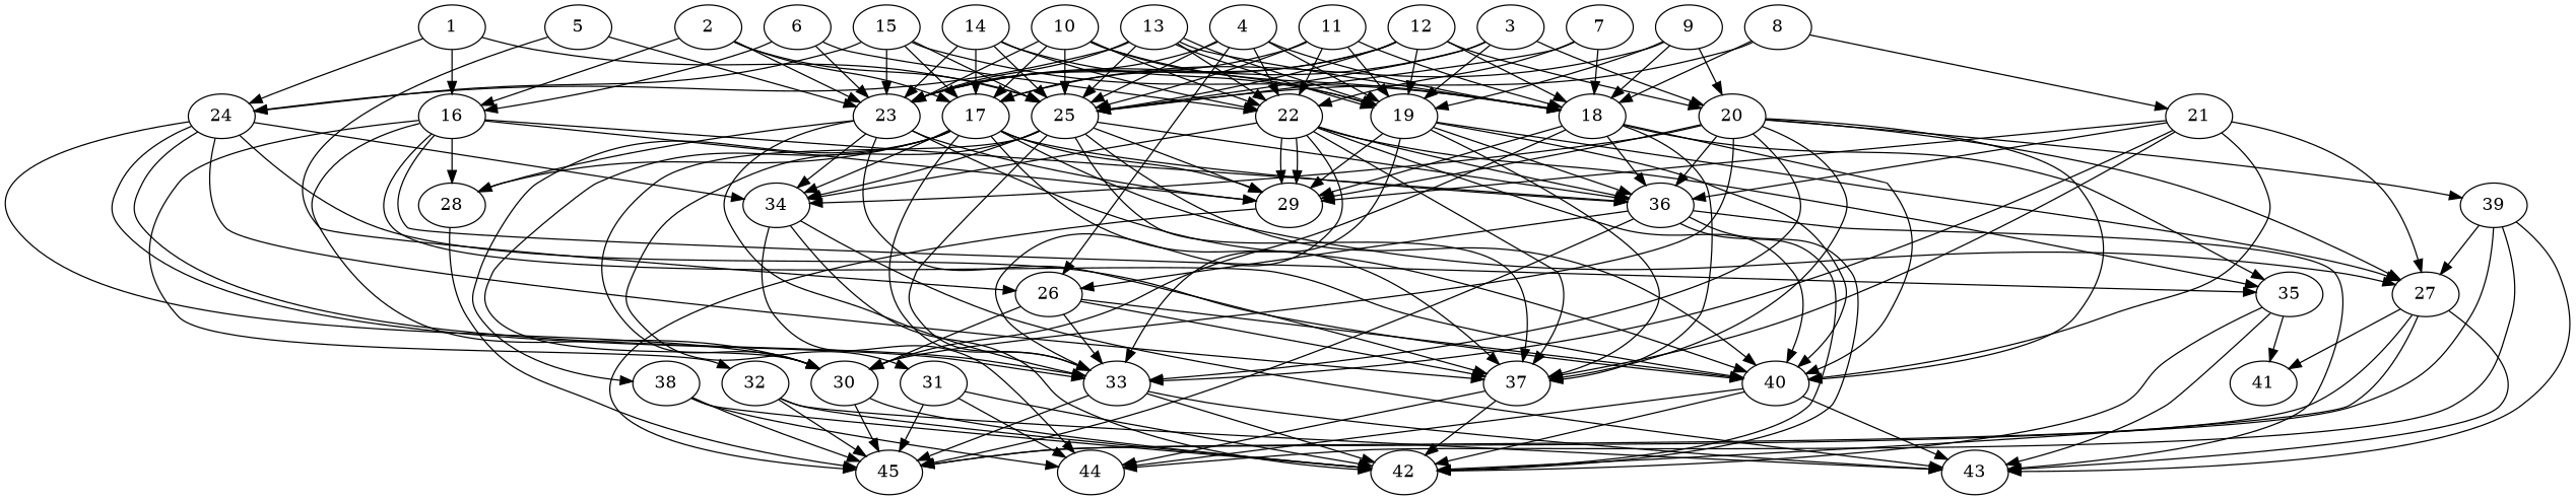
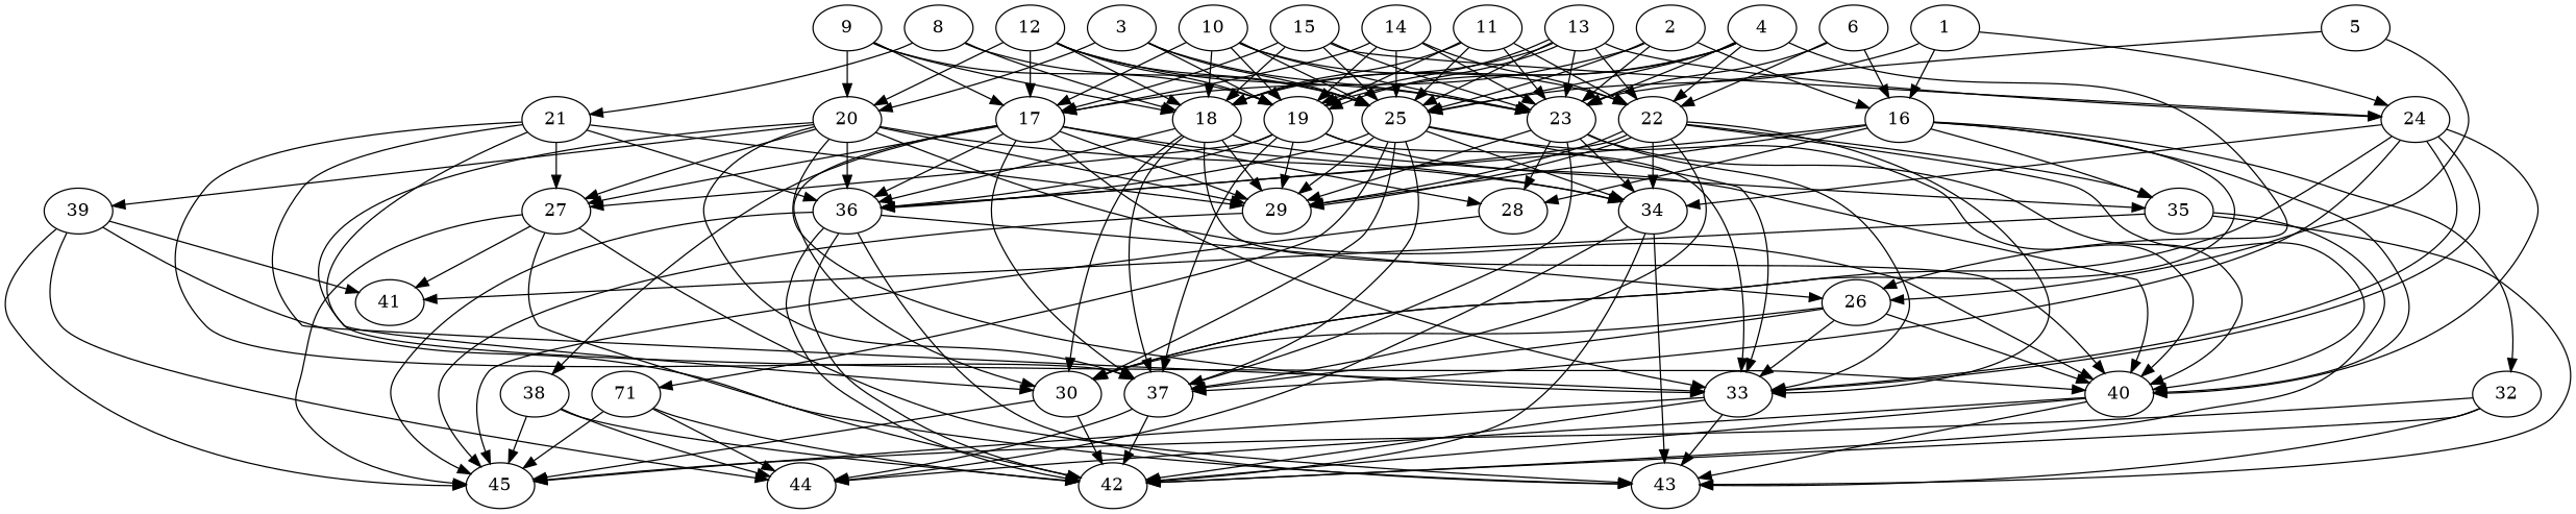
  digraph {
    node [alpha=0.03]
    1 [alpha=0.06 expect_size=25373696]
    16 [expect_size=46821376]
    24 [alpha=0.14 expect_size=40771584]
    25 [alpha=0.20 expect_size=51111936]
    28 [alpha=0.05 expect_size=10968064]
    29 [alpha=0.08 expect_size=29345792]
    30 [alpha=0.18 expect_size=39854080]
    32 [alpha=0.02 expect_size=7130112]
    35 [expect_size=13426688]
    36 [expect_size=12931072]
    40 [alpha=0.02 expect_size=41956352]
    33 [alpha=0.19 expect_size=14103552]
    34 [alpha=0.00 expect_size=27270144]
    37 [alpha=0.16 expect_size=17715200]
-   31 [alpha=0.07 expect_size=10009600]
+   31 [alpha=0.07 expect_size=10009600 label=71]
    45 [alpha=0.01 expect_size=7977984]
    42 [alpha=0.19 expect_size=5570560]
    43 [expect_size=9775104]
    41 [alpha=0.02 expect_size=36119552]
    26 [alpha=0.02 expect_size=22568960]
    44 [alpha=0.02 expect_size=7695360]
    2 [alpha=0.17 expect_size=35316736]
    17 [alpha=0.13 expect_size=33935360]
    23 [alpha=0.06 expect_size=21302272]
    27 [alpha=0.18 expect_size=28523520]
    38 [alpha=0.17 expect_size=12756992]
    3 [alpha=0.01 expect_size=48768000]
    19 [alpha=0.04 expect_size=52189184]
    20 [alpha=0.07 expect_size=12455936]
    39 [alpha=0.18 expect_size=24181760]
    4 [alpha=0.18 expect_size=19224576]
    18 [alpha=0.08 expect_size=24701952]
    22 [expect_size=43380736]
    5 [alpha=0.16 expect_size=45600768]
    6 [alpha=0.15 expect_size=44359680]
-   7 [alpha=0.16 expect_size=37404672]
    8 [alpha=0.12 expect_size=31370240]
    21 [alpha=0.19 expect_size=45488128]
    9 [expect_size=42392576]
    10 [alpha=0.14 expect_size=22469632]
    11 [alpha=0.19 expect_size=51325952]
    12 [alpha=0.11 expect_size=17522688]
    13 [alpha=0.08 expect_size=11392000]
    14 [alpha=0.04 expect_size=13886464]
    15 [alpha=0.08 expect_size=9588736]
    1 -> 16
    1 -> 24
    1 -> 25
    16 -> 28
    16 -> 29
    16 -> 30
    16 -> 32
    16 -> 35
    16 -> 36
    16 -> 40
    24 -> 30
    24 -> 40
    24 -> 33
    24 -> 33
    24 -> 34
    24 -> 37
    25 -> 29
    25 -> 30
    25 -> 36
    25 -> 40
    25 -> 33
    25 -> 34
    25 -> 37
    25 -> 31
    28 -> 45
    29 -> 45
    30 -> 45
    30 -> 42
    32 -> 45
    32 -> 42
    32 -> 43
    35 -> 42
    35 -> 43
    35 -> 41
    36 -> 45
    36 -> 42
    36 -> 42
    36 -> 43
    36 -> 26
    40 -> 42
    40 -> 43
    40 -> 44
    33 -> 45
    33 -> 42
    33 -> 43
    34 -> 42
    34 -> 43
    34 -> 44
    37 -> 42
    37 -> 44
    31 -> 45
    31 -> 42
    31 -> 44
    26 -> 30
    26 -> 40
    26 -> 33
    26 -> 37
    2 -> 16
    2 -> 25
    2 -> 17
    2 -> 23
    17 -> 28
    17 -> 29
    17 -> 30
    17 -> 36
    17 -> 33
    17 -> 34
    17 -> 37
    17 -> 27
    17 -> 38
    23 -> 28
    23 -> 29
    23 -> 40
    23 -> 33
    23 -> 34
    23 -> 37
    27 -> 45
    27 -> 42
    27 -> 43
    27 -> 41
    38 -> 45
    38 -> 42
    38 -> 44
    3 -> 25
    3 -> 23
    3 -> 19
    3 -> 20
    19 -> 29
    19 -> 36
    19 -> 40
    19 -> 33
    19 -> 37
    19 -> 27
    20 -> 29
    20 -> 30
    20 -> 36
    20 -> 40
    20 -> 33
    20 -> 34
    20 -> 37
    20 -> 27
    20 -> 39
    39 -> 45
    39 -> 43
-   39 -> 27
+   39 -> 41
    39 -> 44
    4 -> 25
    4 -> 26
    4 -> 23
    4 -> 19
    4 -> 18
    4 -> 22
    18 -> 29
    18 -> 30
    18 -> 35
    18 -> 36
    18 -> 40
    18 -> 37
    22 -> 29
    22 -> 29
    22 -> 35
    22 -> 36
    22 -> 40
    22 -> 33
    22 -> 34
    22 -> 37
    5 -> 26
    5 -> 23
    6 -> 16
    6 -> 23
    6 -> 22
-   7 -> 25
-   7 -> 18
-   7 -> 22
    8 -> 25
    8 -> 18
    8 -> 21
    21 -> 29
    21 -> 36
    21 -> 40
    21 -> 33
    21 -> 37
    21 -> 27
    9 -> 17
    9 -> 19
    9 -> 20
    9 -> 18
    10 -> 25
    10 -> 17
    10 -> 23
    10 -> 19
    10 -> 18
    10 -> 22
    11 -> 25
    11 -> 23
    11 -> 19
    11 -> 18
    11 -> 22
    12 -> 25
    12 -> 17
    12 -> 23
    12 -> 19
    12 -> 20
    12 -> 18
    13 -> 24
    13 -> 25
    13 -> 23
    13 -> 19
    13 -> 19
    13 -> 18
    13 -> 22
    14 -> 25
    14 -> 17
    14 -> 23
    14 -> 19
    14 -> 22
    15 -> 24
    15 -> 25
    15 -> 17
    15 -> 23
    15 -> 18
  }
